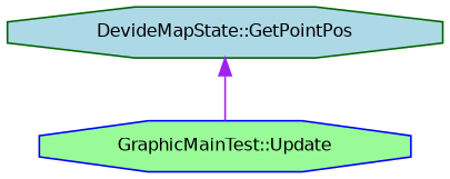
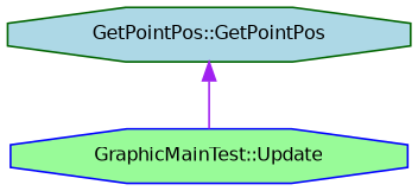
  digraph {
    rankdir=TB
    node [fontname=Helvetica fontsize=10 shape=octagon style=filled]
-   n1 [color=darkgreen fillcolor=lightblue fontcolor=black height=0.2 label="DevideMapState::GetPointPos" width=0.4]
+   n1 [color=darkgreen fillcolor=lightblue fontcolor=black height=0.2 label="GetPointPos::GetPointPos" width=0.4]
    n2 [color=blue fillcolor=palegreen height=0.2 label="GraphicMainTest::Update" width=0.4]
    n1 -> n2 [color=purple dir=back fontname=Helvetica fontsize=10 labelfontname=Helvetica labelfontsize=10 style=solid]
  }
